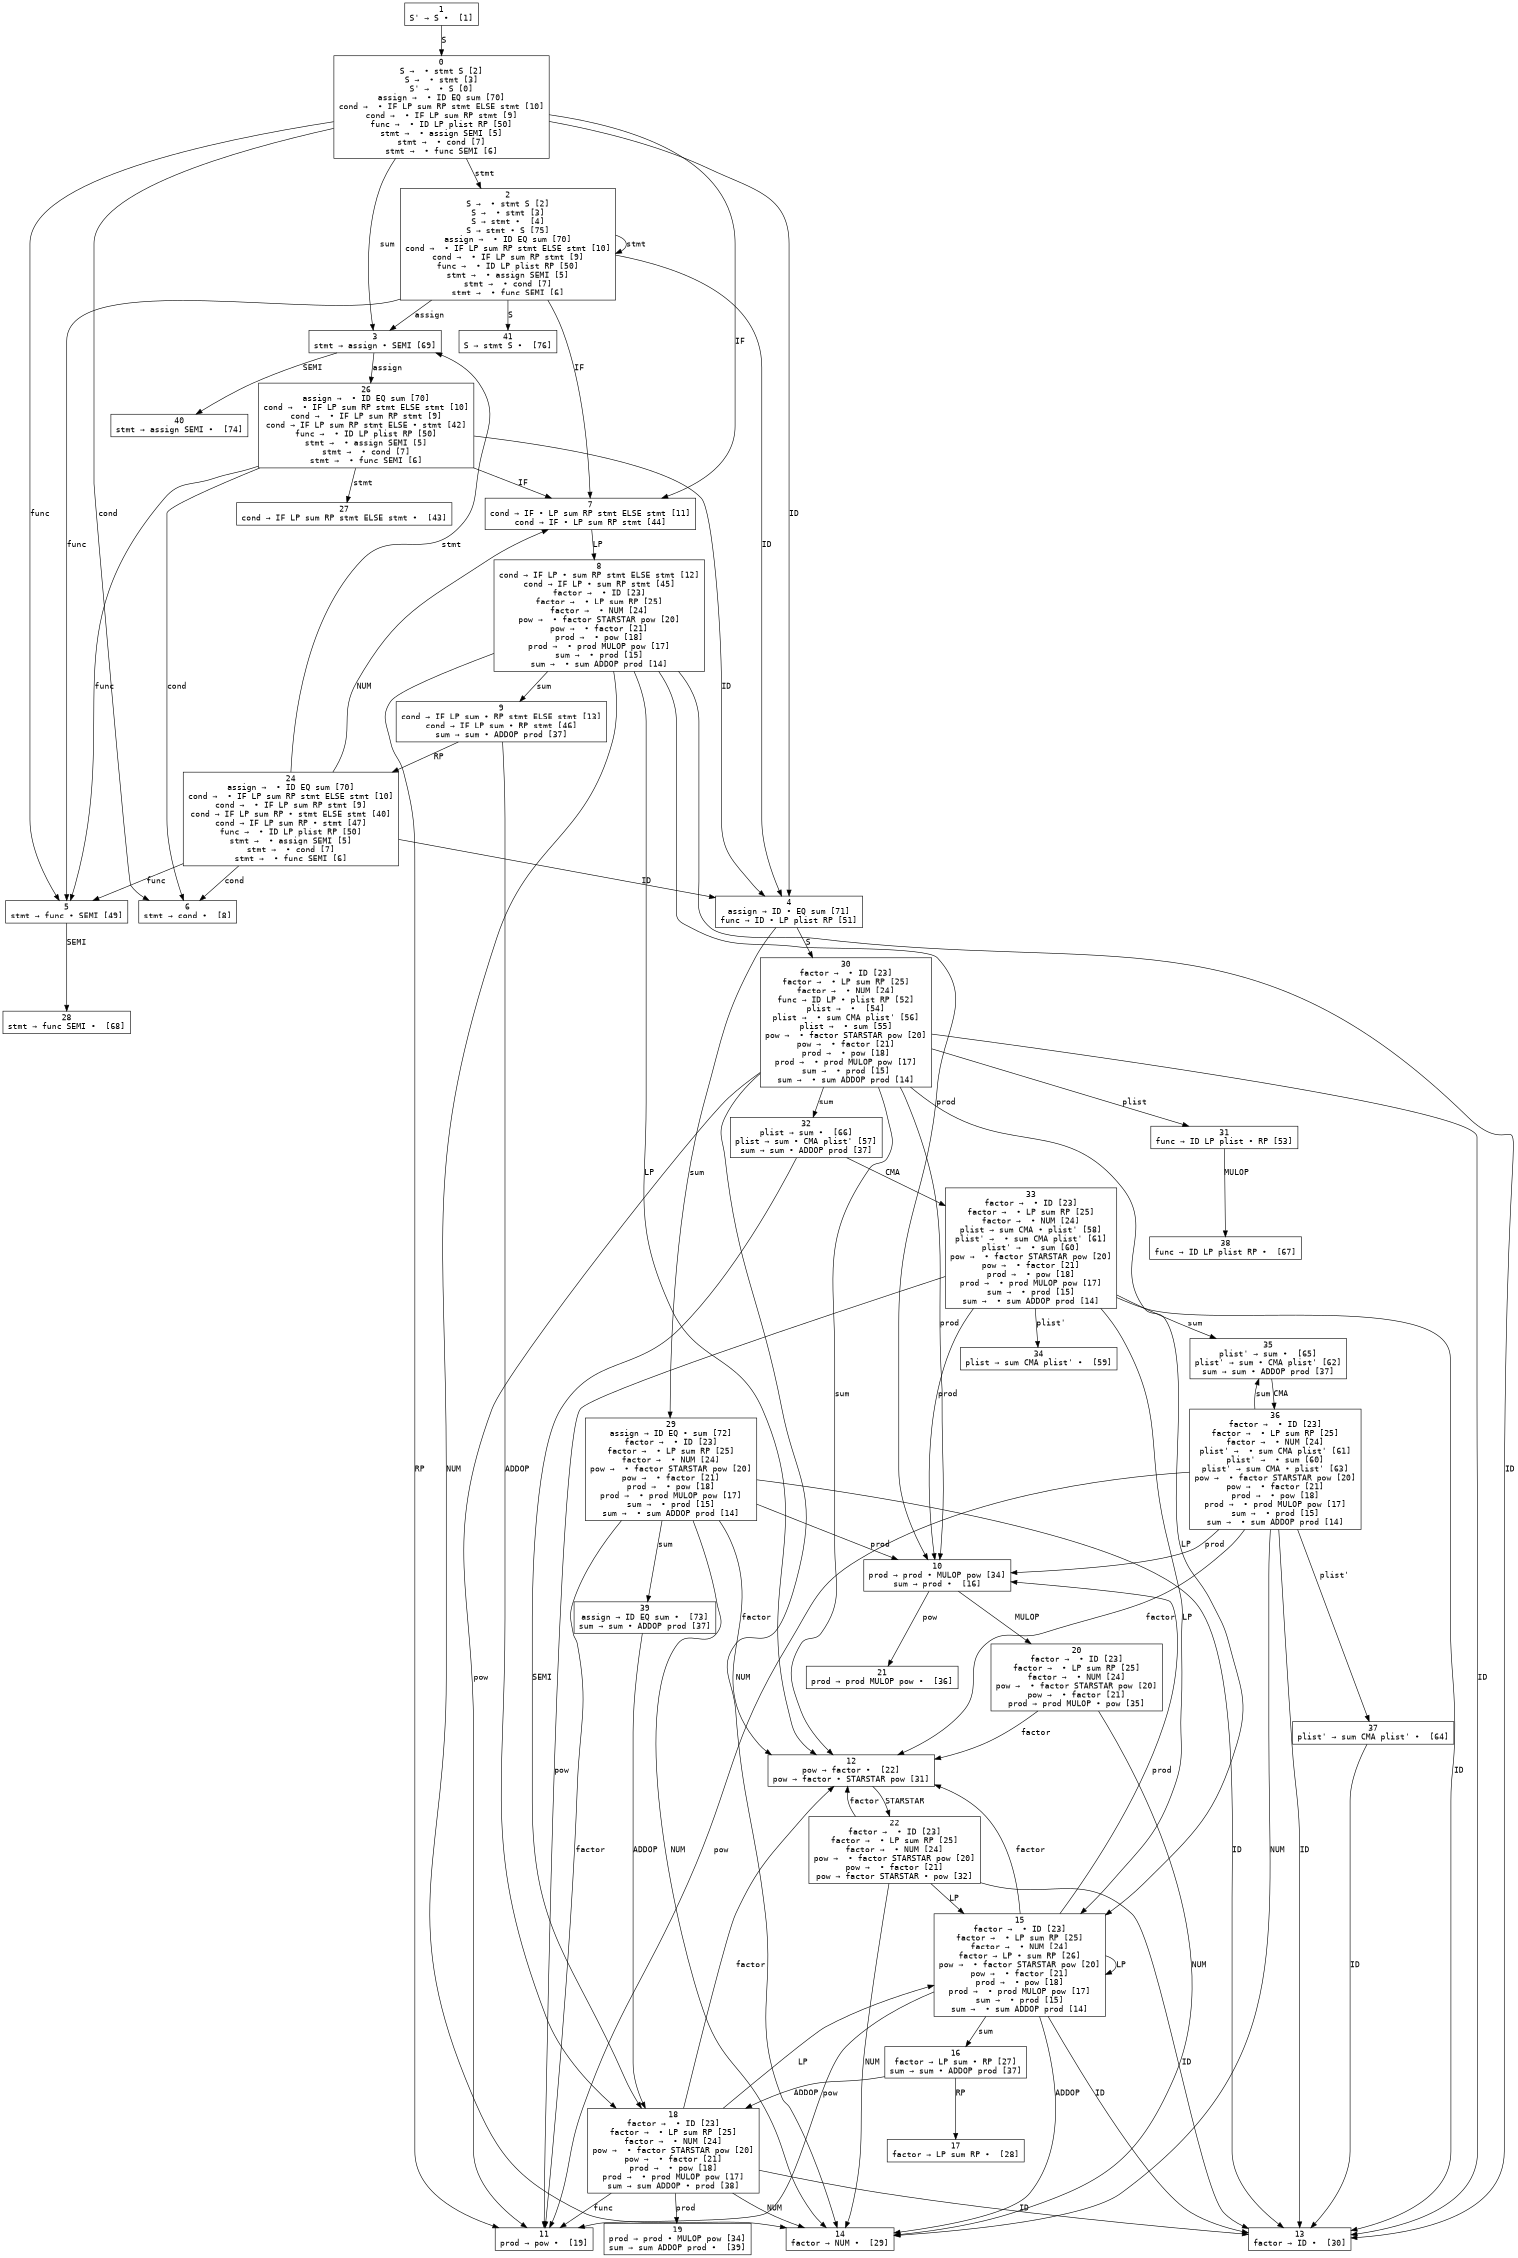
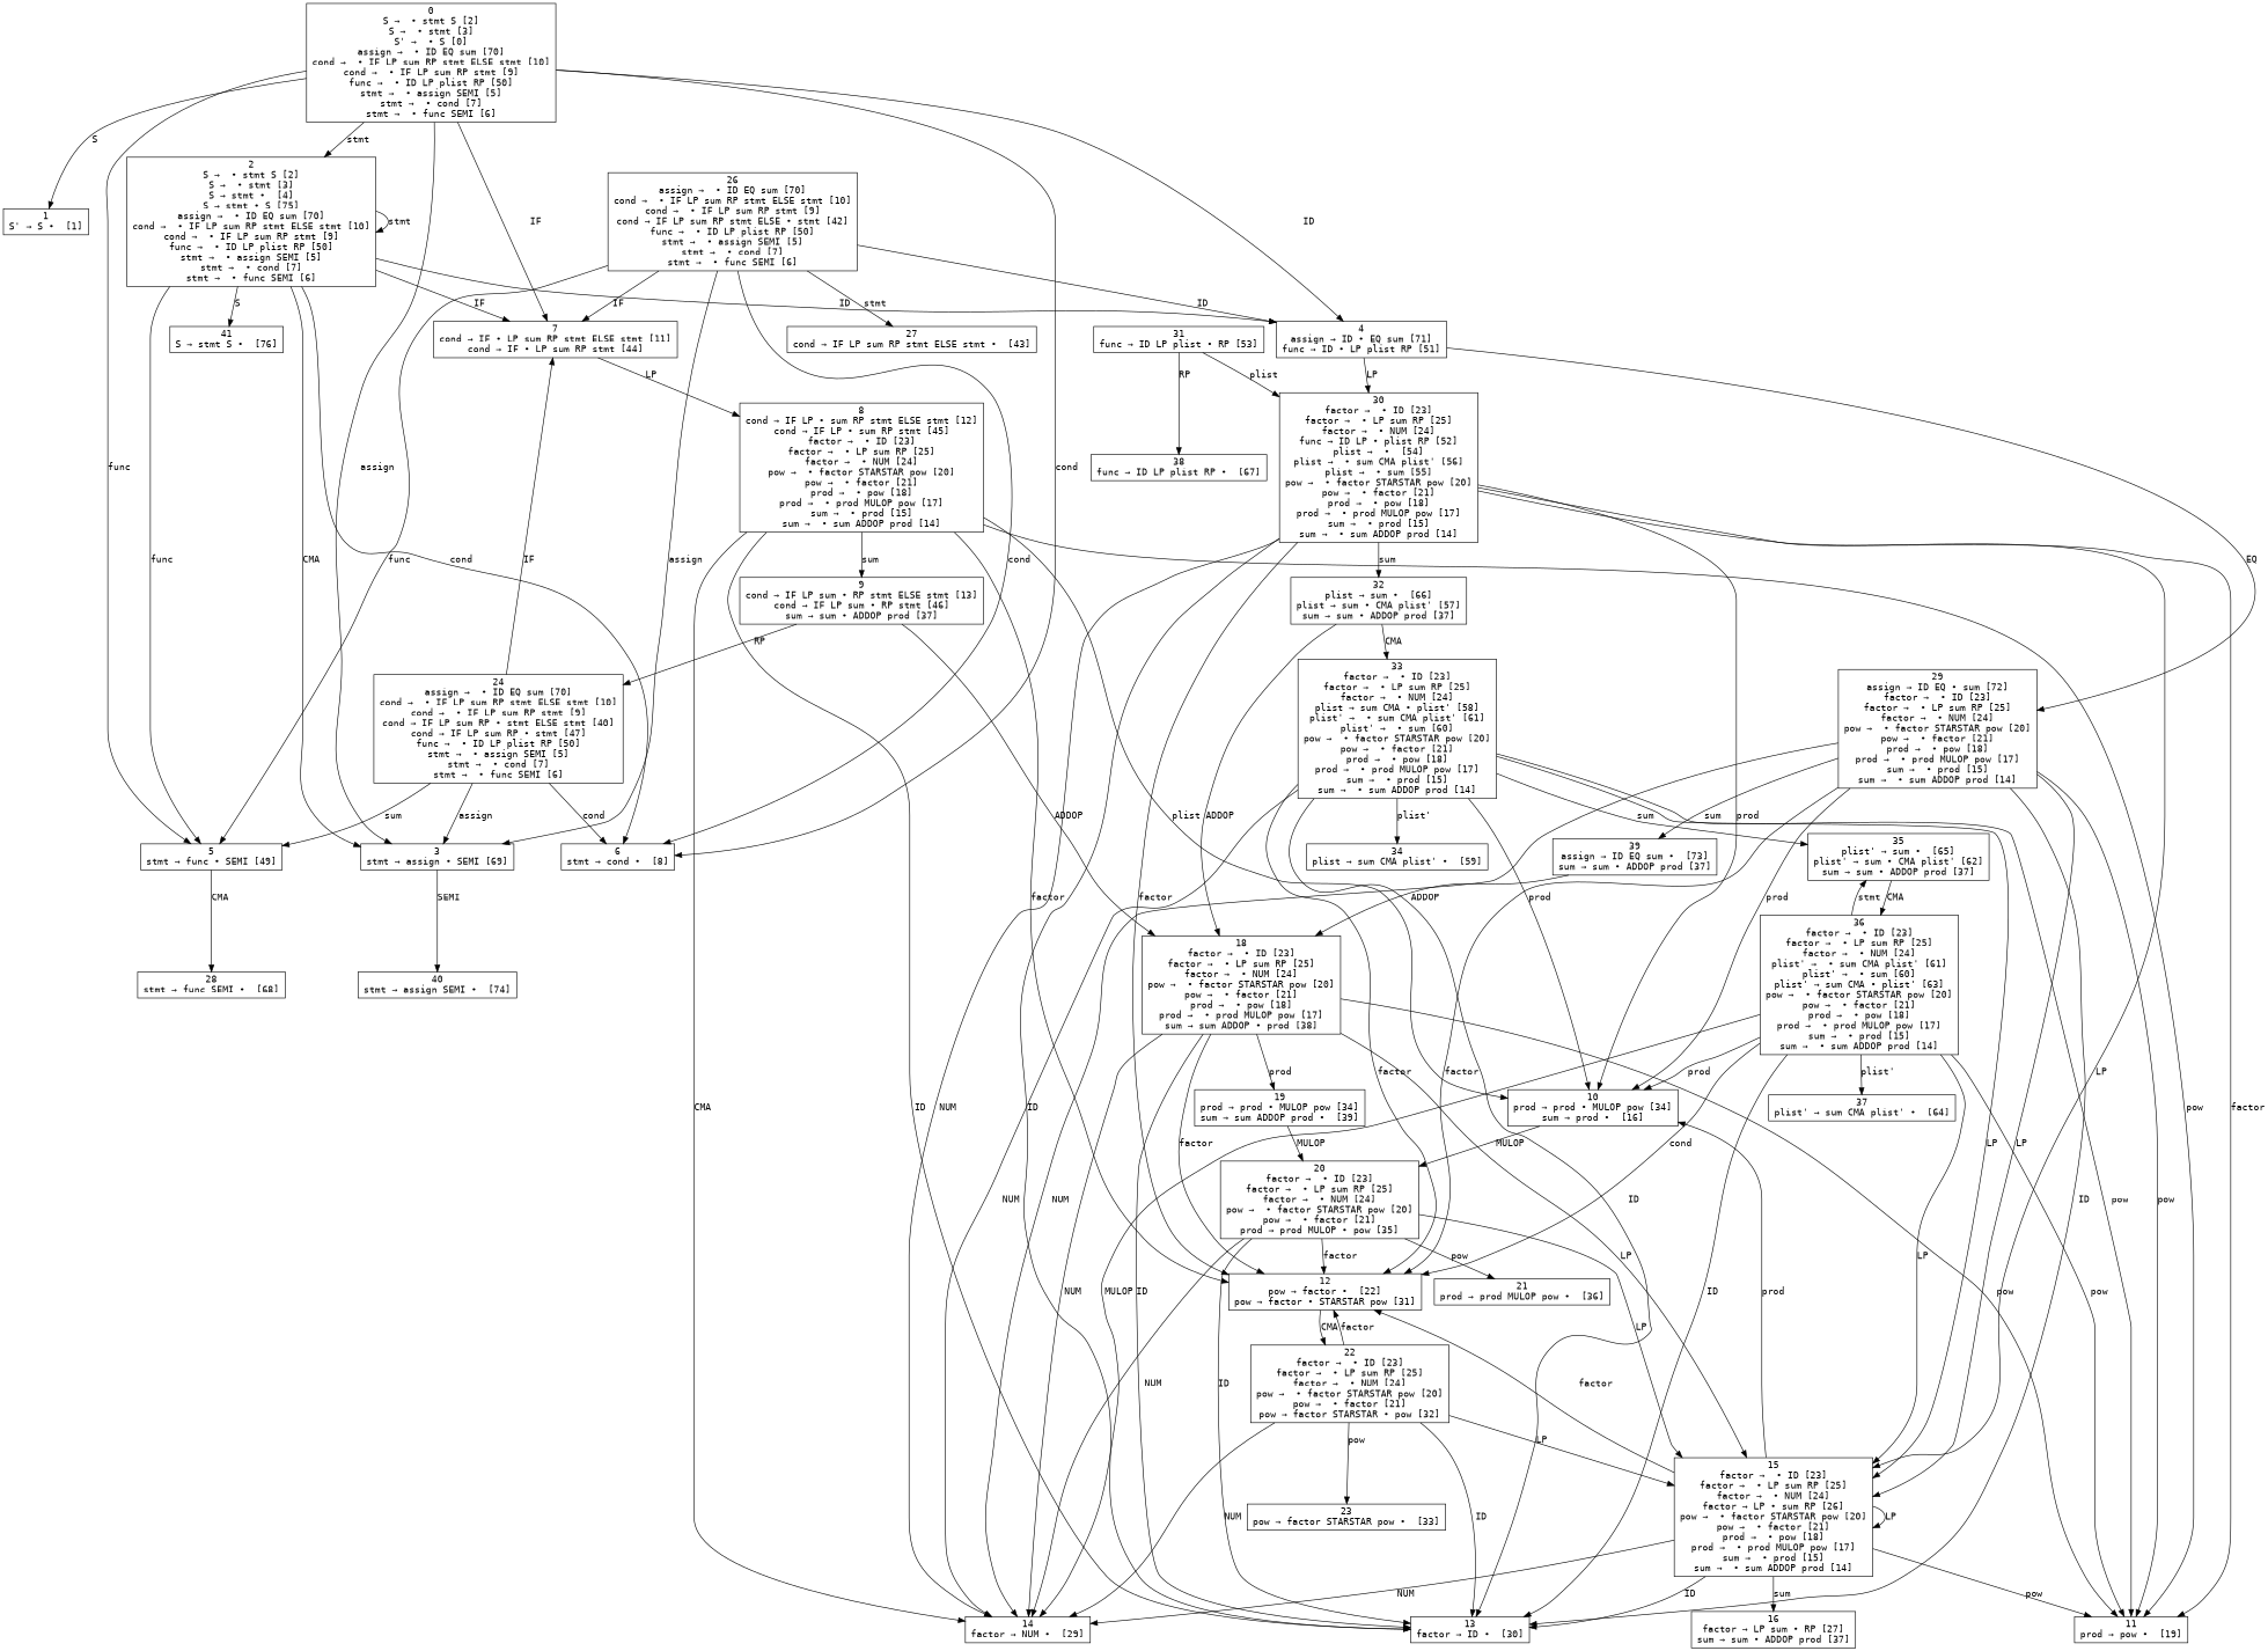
  digraph {
    fontname="DejaVu Sans Mono"
    node [fontname="DejaVu Sans Mono" shape=box]
    edge [fontname="DejaVu Sans Mono"]
    n1 [label=<0<br />S →  • stmt S [2]<br />S →  • stmt [3]<br />S' →  • S [0]<br />assign →  • ID EQ sum [70]<br />cond →  • IF LP sum RP stmt ELSE stmt [10]<br />cond →  • IF LP sum RP stmt [9]<br />func →  • ID LP plist RP [50]<br />stmt →  • assign SEMI [5]<br />stmt →  • cond [7]<br />stmt →  • func SEMI [6]>]
    n2 [label=<1<br />S' → S •  [1]>]
    n3 [label=<2<br />S →  • stmt S [2]<br />S →  • stmt [3]<br />S → stmt •  [4]<br />S → stmt • S [75]<br />assign →  • ID EQ sum [70]<br />cond →  • IF LP sum RP stmt ELSE stmt [10]<br />cond →  • IF LP sum RP stmt [9]<br />func →  • ID LP plist RP [50]<br />stmt →  • assign SEMI [5]<br />stmt →  • cond [7]<br />stmt →  • func SEMI [6]>]
    n4 [label=<3<br />stmt → assign • SEMI [69]>]
    n5 [label=<4<br />assign → ID • EQ sum [71]<br />func → ID • LP plist RP [51]>]
    n6 [label=<5<br />stmt → func • SEMI [49]>]
    n7 [label=<6<br />stmt → cond •  [8]>]
    n8 [label=<7<br />cond → IF • LP sum RP stmt ELSE stmt [11]<br />cond → IF • LP sum RP stmt [44]>]
    n9 [label=<41<br />S → stmt S •  [76]>]
    n10 [label=<40<br />stmt → assign SEMI •  [74]>]
    n11 [label=<29<br />assign → ID EQ • sum [72]<br />factor →  • ID [23]<br />factor →  • LP sum RP [25]<br />factor →  • NUM [24]<br />pow →  • factor STARSTAR pow [20]<br />pow →  • factor [21]<br />prod →  • pow [18]<br />prod →  • prod MULOP pow [17]<br />sum →  • prod [15]<br />sum →  • sum ADDOP prod [14]>]
    n12 [label=<30<br />factor →  • ID [23]<br />factor →  • LP sum RP [25]<br />factor →  • NUM [24]<br />func → ID LP • plist RP [52]<br />plist →  •  [54]<br />plist →  • sum CMA plist' [56]<br />plist →  • sum [55]<br />pow →  • factor STARSTAR pow [20]<br />pow →  • factor [21]<br />prod →  • pow [18]<br />prod →  • prod MULOP pow [17]<br />sum →  • prod [15]<br />sum →  • sum ADDOP prod [14]>]
    n13 [label=<28<br />stmt → func SEMI •  [68]>]
    n14 [label=<8<br />cond → IF LP • sum RP stmt ELSE stmt [12]<br />cond → IF LP • sum RP stmt [45]<br />factor →  • ID [23]<br />factor →  • LP sum RP [25]<br />factor →  • NUM [24]<br />pow →  • factor STARSTAR pow [20]<br />pow →  • factor [21]<br />prod →  • pow [18]<br />prod →  • prod MULOP pow [17]<br />sum →  • prod [15]<br />sum →  • sum ADDOP prod [14]>]
    n15 [label=<10<br />prod → prod • MULOP pow [34]<br />sum → prod •  [16]>]
    n16 [label=<11<br />prod → pow •  [19]>]
    n17 [label=<12<br />pow → factor •  [22]<br />pow → factor • STARSTAR pow [31]>]
    n18 [label=<13<br />factor → ID •  [30]>]
    n19 [label=<14<br />factor → NUM •  [29]>]
    n20 [label=<15<br />factor →  • ID [23]<br />factor →  • LP sum RP [25]<br />factor →  • NUM [24]<br />factor → LP • sum RP [26]<br />pow →  • factor STARSTAR pow [20]<br />pow →  • factor [21]<br />prod →  • pow [18]<br />prod →  • prod MULOP pow [17]<br />sum →  • prod [15]<br />sum →  • sum ADDOP prod [14]>]
    n21 [label=<39<br />assign → ID EQ sum •  [73]<br />sum → sum • ADDOP prod [37]>]
    n22 [label=<31<br />func → ID LP plist • RP [53]>]
    n23 [label=<32<br />plist → sum •  [66]<br />plist → sum • CMA plist' [57]<br />sum → sum • ADDOP prod [37]>]
    n24 [label=<9<br />cond → IF LP sum • RP stmt ELSE stmt [13]<br />cond → IF LP sum • RP stmt [46]<br />sum → sum • ADDOP prod [37]>]
    n25 [label=<18<br />factor →  • ID [23]<br />factor →  • LP sum RP [25]<br />factor →  • NUM [24]<br />pow →  • factor STARSTAR pow [20]<br />pow →  • factor [21]<br />prod →  • pow [18]<br />prod →  • prod MULOP pow [17]<br />sum → sum ADDOP • prod [38]>]
    n26 [label=<24<br />assign →  • ID EQ sum [70]<br />cond →  • IF LP sum RP stmt ELSE stmt [10]<br />cond →  • IF LP sum RP stmt [9]<br />cond → IF LP sum RP • stmt ELSE stmt [40]<br />cond → IF LP sum RP • stmt [47]<br />func →  • ID LP plist RP [50]<br />stmt →  • assign SEMI [5]<br />stmt →  • cond [7]<br />stmt →  • func SEMI [6]>]
    n27 [label=<20<br />factor →  • ID [23]<br />factor →  • LP sum RP [25]<br />factor →  • NUM [24]<br />pow →  • factor STARSTAR pow [20]<br />pow →  • factor [21]<br />prod → prod MULOP • pow [35]>]
    n28 [label=<22<br />factor →  • ID [23]<br />factor →  • LP sum RP [25]<br />factor →  • NUM [24]<br />pow →  • factor STARSTAR pow [20]<br />pow →  • factor [21]<br />pow → factor STARSTAR • pow [32]>]
    n29 [label=<16<br />factor → LP sum • RP [27]<br />sum → sum • ADDOP prod [37]>]
    n30 [label=<19<br />prod → prod • MULOP pow [34]<br />sum → sum ADDOP prod •  [39]>]
    n31 [label=<21<br />prod → prod MULOP pow •  [36]>]
-   n33 [label=<17<br />factor → LP sum RP •  [28]>]
+   n32 [label=<23<br />pow → factor STARSTAR pow •  [33]>]
    n34 [label=<26<br />assign →  • ID EQ sum [70]<br />cond →  • IF LP sum RP stmt ELSE stmt [10]<br />cond →  • IF LP sum RP stmt [9]<br />cond → IF LP sum RP stmt ELSE • stmt [42]<br />func →  • ID LP plist RP [50]<br />stmt →  • assign SEMI [5]<br />stmt →  • cond [7]<br />stmt →  • func SEMI [6]>]
    n35 [label=<27<br />cond → IF LP sum RP stmt ELSE stmt •  [43]>]
    n36 [label=<38<br />func → ID LP plist RP •  [67]>]
    n37 [label=<33<br />factor →  • ID [23]<br />factor →  • LP sum RP [25]<br />factor →  • NUM [24]<br />plist → sum CMA • plist' [58]<br />plist' →  • sum CMA plist' [61]<br />plist' →  • sum [60]<br />pow →  • factor STARSTAR pow [20]<br />pow →  • factor [21]<br />prod →  • pow [18]<br />prod →  • prod MULOP pow [17]<br />sum →  • prod [15]<br />sum →  • sum ADDOP prod [14]>]
    n38 [label=<34<br />plist → sum CMA plist' •  [59]>]
    n39 [label=<35<br />plist' → sum •  [65]<br />plist' → sum • CMA plist' [62]<br />sum → sum • ADDOP prod [37]>]
    n40 [label=<36<br />factor →  • ID [23]<br />factor →  • LP sum RP [25]<br />factor →  • NUM [24]<br />plist' →  • sum CMA plist' [61]<br />plist' →  • sum [60]<br />plist' → sum CMA • plist' [63]<br />pow →  • factor STARSTAR pow [20]<br />pow →  • factor [21]<br />prod →  • pow [18]<br />prod →  • prod MULOP pow [17]<br />sum →  • prod [15]<br />sum →  • sum ADDOP prod [14]>]
    n41 [label=<37<br />plist' → sum CMA plist' •  [64]>]
-   n2 -> n1 [label=S]
+   n1 -> n2 [label=S]
    n1 -> n3 [label=stmt]
-   n1 -> n4 [label=sum]
+   n1 -> n4 [label=assign]
    n1 -> n5 [label=ID]
    n1 -> n6 [label=func]
    n1 -> n7 [label=cond]
    n1 -> n8 [label=IF]
    n3 -> n3 [label=stmt]
-   n3 -> n4 [label=assign]
+   n3 -> n4 [label=CMA]
    n3 -> n5 [label=ID]
    n3 -> n6 [label=func]
+   n3 -> n7 [label=cond]
    n3 -> n8 [label=IF]
    n3 -> n9 [label=S]
    n4 -> n10 [label=SEMI]
-   n5 -> n11 [label=sum]
-   n5 -> n12 [label=S]
-   n6 -> n13 [label=SEMI]
+   n5 -> n11 [label=EQ]
+   n5 -> n12 [label=LP]
+   n6 -> n13 [label=CMA]
    n8 -> n14 [label=LP]
    n11 -> n15 [label=prod]
-   n11 -> n16 [label=factor]
+   n11 -> n16 [label=pow]
    n11 -> n17 [label=factor]
    n11 -> n18 [label=ID]
    n11 -> n19 [label=NUM]
+   n11 -> n20 [label=LP]
    n11 -> n21 [label=sum]
    n12 -> n15 [label=prod]
-   n12 -> n16 [label=pow]
-   n12 -> n17 [label=sum]
+   n12 -> n16 [label=factor]
+   n12 -> n17 [label=factor]
    n12 -> n18 [label=ID]
    n12 -> n19 [label=NUM]
    n12 -> n20 [label=LP]
-   n12 -> n22 [label=plist]
+   n22 -> n12 [label=plist]
    n12 -> n23 [label=sum]
-   n14 -> n15 [label=prod]
-   n14 -> n16 [label=RP]
-   n14 -> n17 [label=LP]
+   n14 -> n15 [label=plist]
+   n14 -> n16 [label=pow]
+   n14 -> n17 [label=factor]
    n14 -> n18 [label=ID]
-   n14 -> n19 [label=NUM]
+   n14 -> n19 [label=CMA]
    n14 -> n24 [label=sum]
    n15 -> n27 [label=MULOP]
-   n17 -> n28 [label=STARSTAR]
+   n17 -> n28 [label=CMA]
    n20 -> n15 [label=prod]
    n20 -> n16 [label=pow]
    n20 -> n17 [label=factor]
    n20 -> n18 [label=ID]
-   n20 -> n19 [label=ADDOP]
+   n20 -> n19 [label=NUM]
    n20 -> n20 [label=LP]
    n20 -> n29 [label=sum]
    n21 -> n25 [label=ADDOP]
-   n22 -> n36 [label=MULOP]
-   n23 -> n25 [label=SEMI]
+   n22 -> n36 [label=RP]
+   n23 -> n25 [label=ADDOP]
    n23 -> n37 [label=CMA]
    n24 -> n25 [label=ADDOP]
    n24 -> n26 [label=RP]
-   n25 -> n16 [label=func]
+   n25 -> n16 [label=pow]
    n25 -> n17 [label=factor]
    n25 -> n18 [label=ID]
    n25 -> n19 [label=NUM]
    n25 -> n20 [label=LP]
    n25 -> n30 [label=prod]
-   n26 -> n4 [label=stmt]
-   n26 -> n5 [label=ID]
-   n26 -> n6 [label=func]
+   n26 -> n4 [label=assign]
+   n26 -> n6 [label=sum]
    n26 -> n7 [label=cond]
-   n26 -> n8 [label=NUM]
+   n26 -> n8 [label=IF]
    n27 -> n17 [label=factor]
-   n41 -> n18 [label=ID]
+   n27 -> n18 [label=ID]
    n27 -> n19 [label=NUM]
-   n15 -> n31 [label=pow]
+   n27 -> n20 [label=LP]
+   n27 -> n31 [label=pow]
    n28 -> n17 [label=factor]
    n28 -> n18 [label=ID]
    n28 -> n19 [label=NUM]
    n28 -> n20 [label=LP]
-   n29 -> n25 [label=ADDOP]
-   n29 -> n33 [label=RP]
-   n4 -> n34 [label=assign]
+   n28 -> n32 [label=pow]
+   n30 -> n27 [label=MULOP]
+   n34 -> n4 [label=assign]
    n34 -> n5 [label=ID]
    n34 -> n6 [label=func]
    n34 -> n7 [label=cond]
    n34 -> n8 [label=IF]
    n34 -> n35 [label=stmt]
    n37 -> n15 [label=prod]
    n37 -> n16 [label=pow]
+   n37 -> n17 [label=factor]
    n37 -> n18 [label=ID]
+   n37 -> n19 [label=NUM]
    n37 -> n20 [label=LP]
    n37 -> n38 [label="plist'"]
    n37 -> n39 [label=sum]
    n39 -> n40 [label=CMA]
    n40 -> n15 [label=prod]
    n40 -> n16 [label=pow]
-   n40 -> n17 [label=factor]
+   n40 -> n17 [label=cond]
    n40 -> n18 [label=ID]
-   n40 -> n19 [label=NUM]
-   n40 -> n39 [label=sum]
+   n40 -> n19 [label=MULOP]
+   n40 -> n20 [label=LP]
+   n40 -> n39 [label=stmt]
    n40 -> n41 [label="plist'"]
  }
